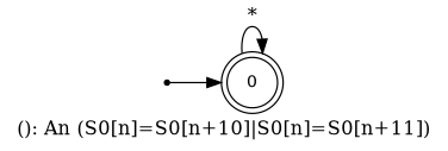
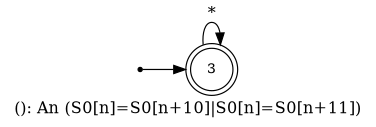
  digraph {
    label="(): An (S0[n]=S0[n+10]|S0[n]=S0[n+11])"
    rankdir=LR
    node [fontsize=12]
-   n1 [label=0 shape=doublecircle]
+   n1 [label=3 shape=doublecircle]
    n2 [label=0 shape=point]
    n1 -> n1 [label="*"]
    n2 -> n1
  }
